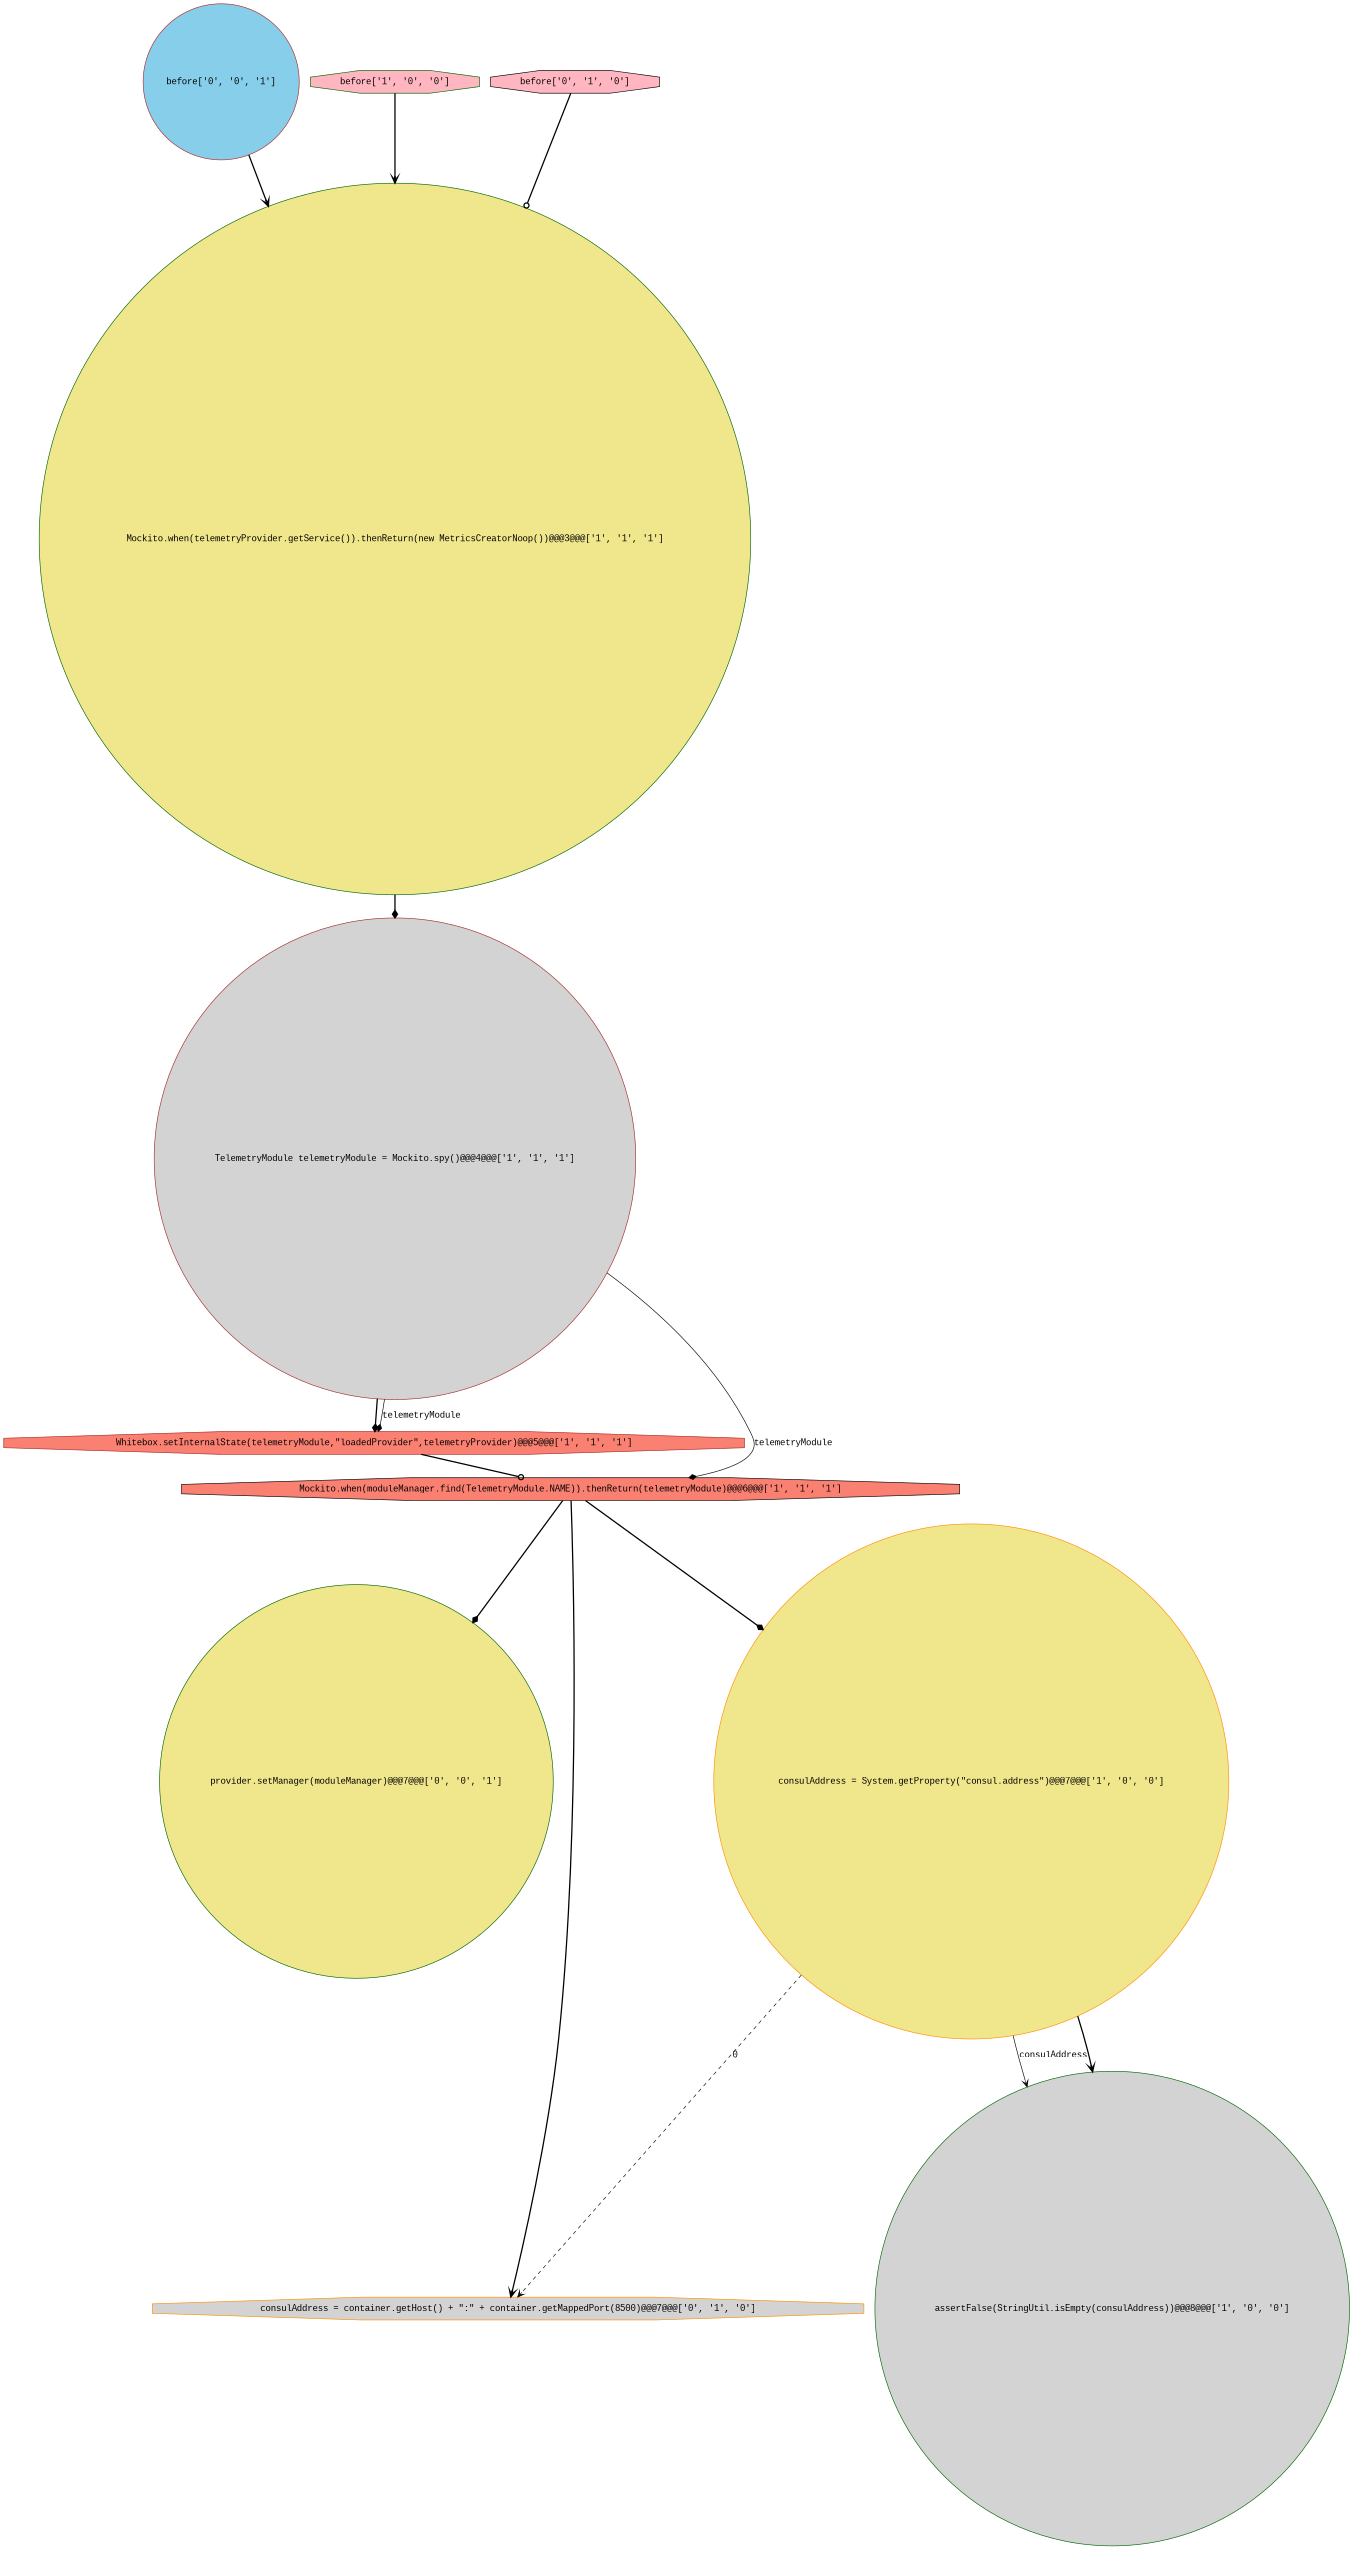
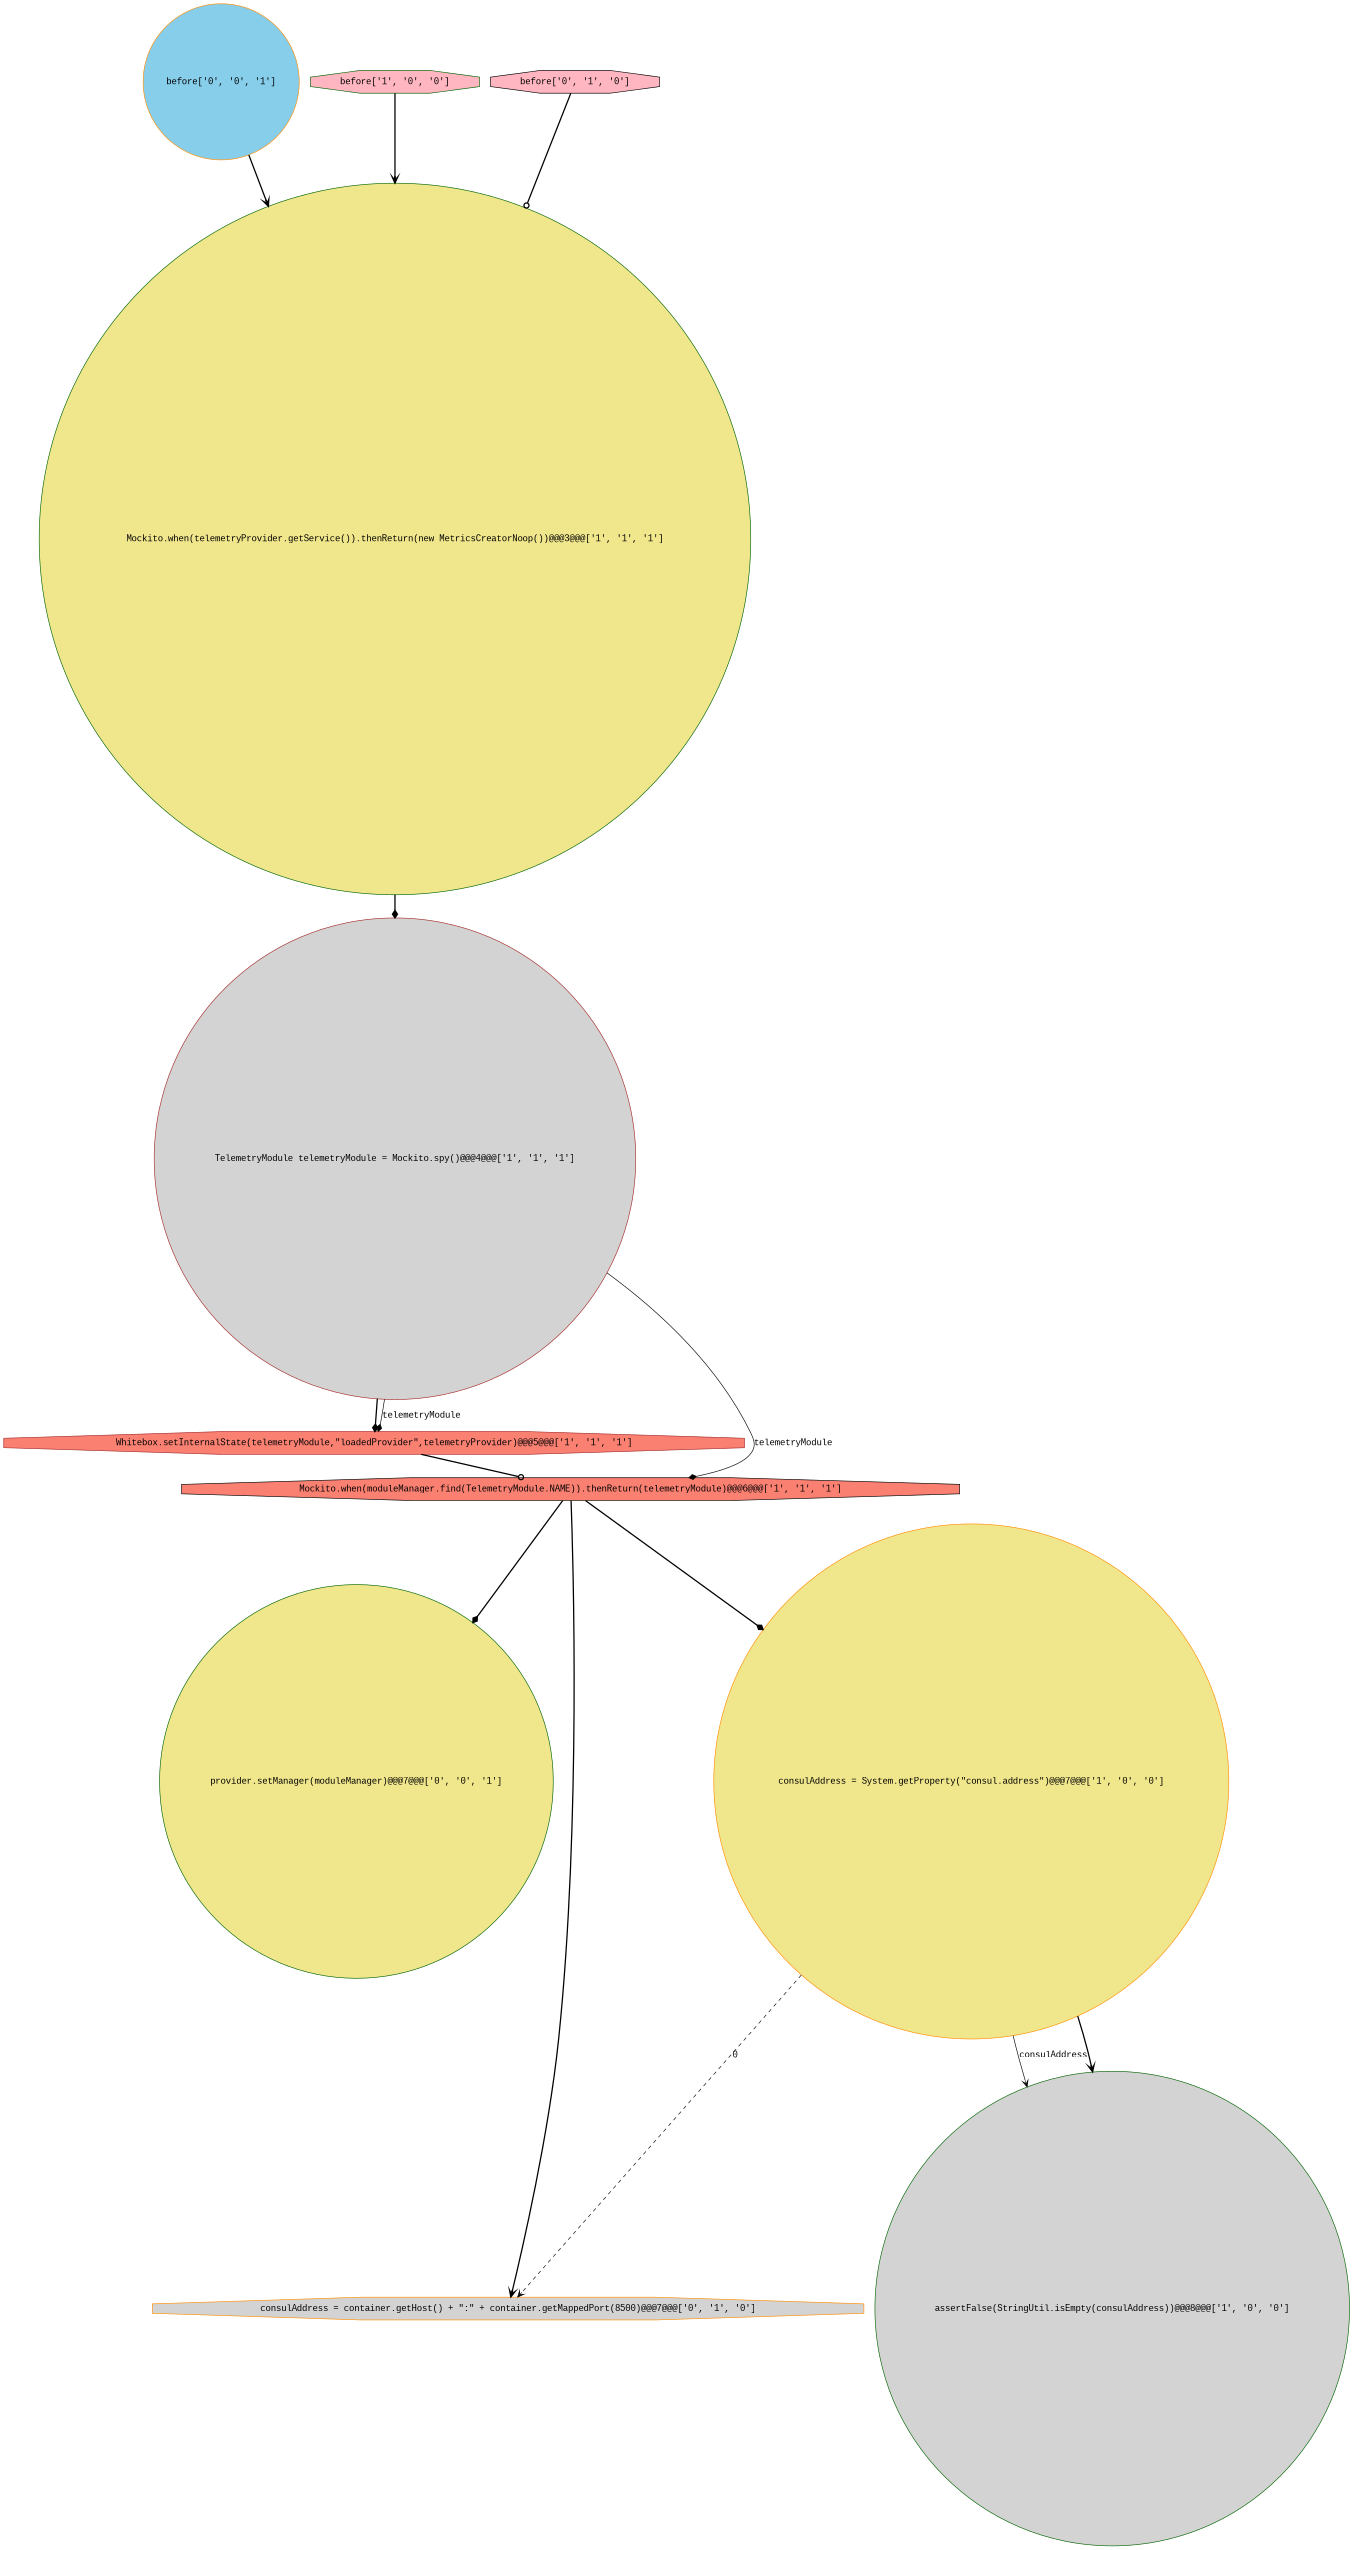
  digraph {
    fontname="Liberation Mono"
    node [color=darkgreen fillcolor=lightgrey fontname="Liberation Mono" shape=circle style=filled]
    edge [arrowhead=diamond fontname="Liberation Mono" style=bold]
    n1 [label="assertFalse(StringUtil.isEmpty(consulAddress))@@@8@@@['1', '0', '0']"]
    n2 [fillcolor=khaki label="Mockito.when(telemetryProvider.getService()).thenReturn(new MetricsCreatorNoop())@@@3@@@['1', '1', '1']"]
    n3 [color=brown label="TelemetryModule telemetryModule = Mockito.spy()@@@4@@@['1', '1', '1']"]
    n4 [color=brown fillcolor=salmon label="Whitebox.setInternalState(telemetryModule,\"loadedProvider\",telemetryProvider)@@@5@@@['1', '1', '1']" shape=octagon]
    n5 [color=black fillcolor=salmon label="Mockito.when(moduleManager.find(TelemetryModule.NAME)).thenReturn(telemetryModule)@@@6@@@['1', '1', '1']" shape=octagon]
    n6 [fillcolor=khaki label="provider.setManager(moduleManager)@@@7@@@['0', '0', '1']"]
-   n7 [color=brown fillcolor=skyblue label="before['0', '0', '1']"]
+   n7 [color=darkorange fillcolor=skyblue label="before['0', '0', '1']"]
    n8 [fillcolor=lightpink label="before['1', '0', '0']" shape=octagon]
    n9 [color=darkorange label="consulAddress = container.getHost() + \":\" + container.getMappedPort(8500)@@@7@@@['0', '1', '0']" shape=octagon]
    n10 [color=darkorange fillcolor=khaki label="consulAddress = System.getProperty(\"consul.address\")@@@7@@@['1', '0', '0']"]
    n11 [color=black fillcolor=lightpink label="before['0', '1', '0']" shape=octagon]
    n2 -> n3
    n3 -> n4
    n3 -> n4 [label=telemetryModule style=solid]
    n3 -> n5 [label=telemetryModule style=solid]
    n4 -> n5 [arrowhead=odot]
    n5 -> n6
    n5 -> n9 [arrowhead=vee]
    n5 -> n10
    n7 -> n2 [arrowhead=vee]
    n8 -> n2 [arrowhead=vee]
    n10 -> n1 [arrowhead=vee label=consulAddress style=solid]
    n10 -> n1 [arrowhead=vee]
    n10 -> n9 [arrowhead=vee label=0 style=dashed]
    n11 -> n2 [arrowhead=odot]
  }
